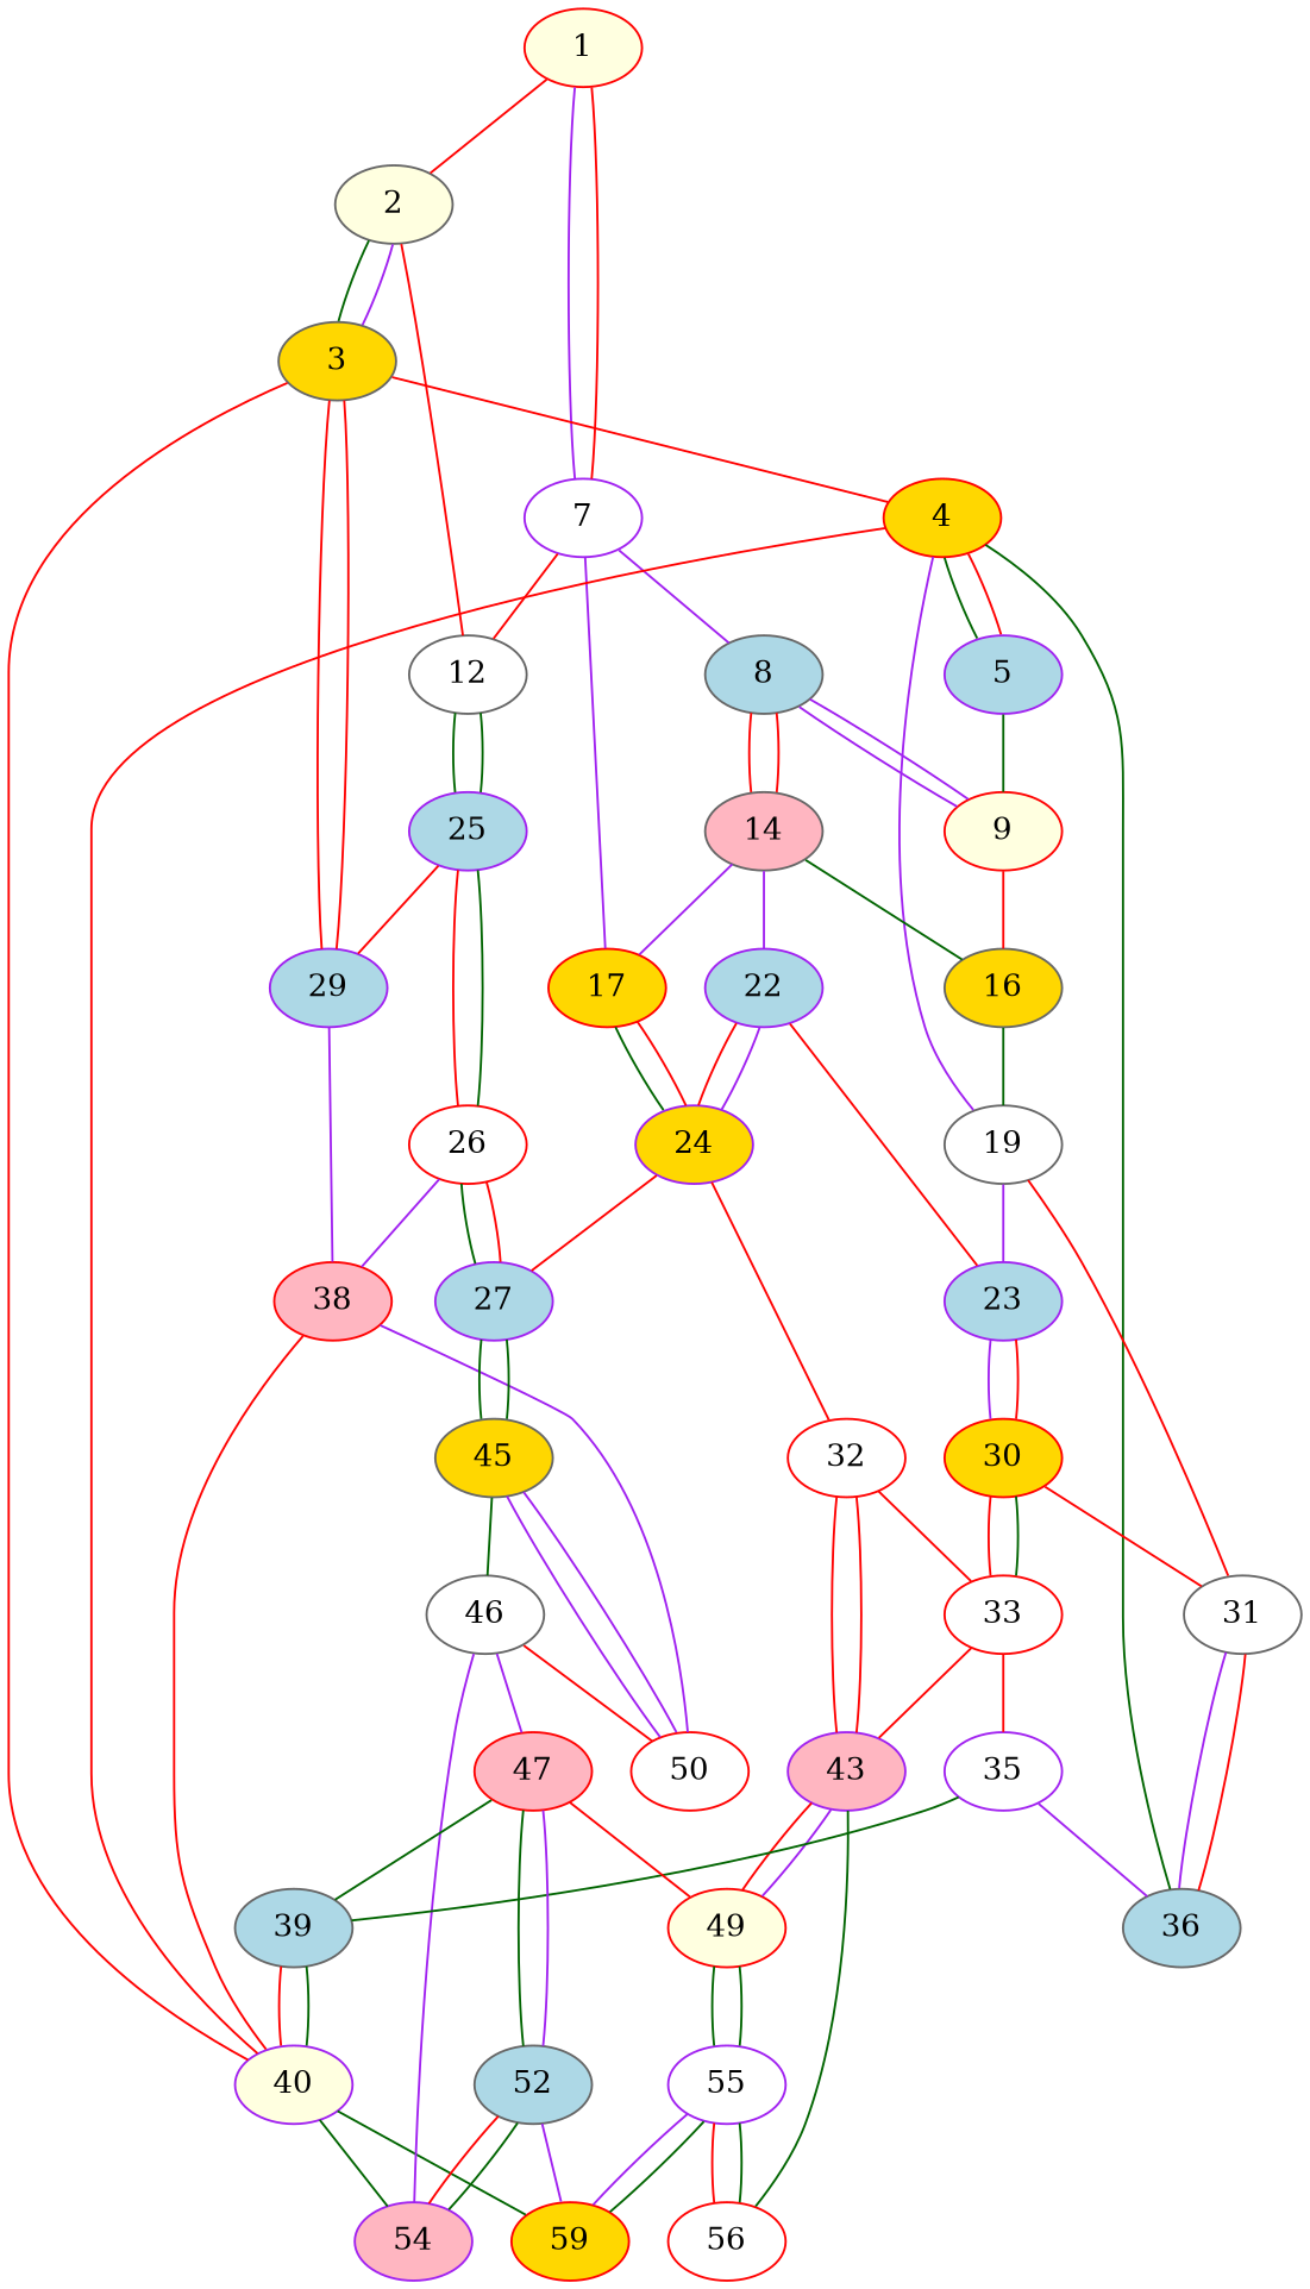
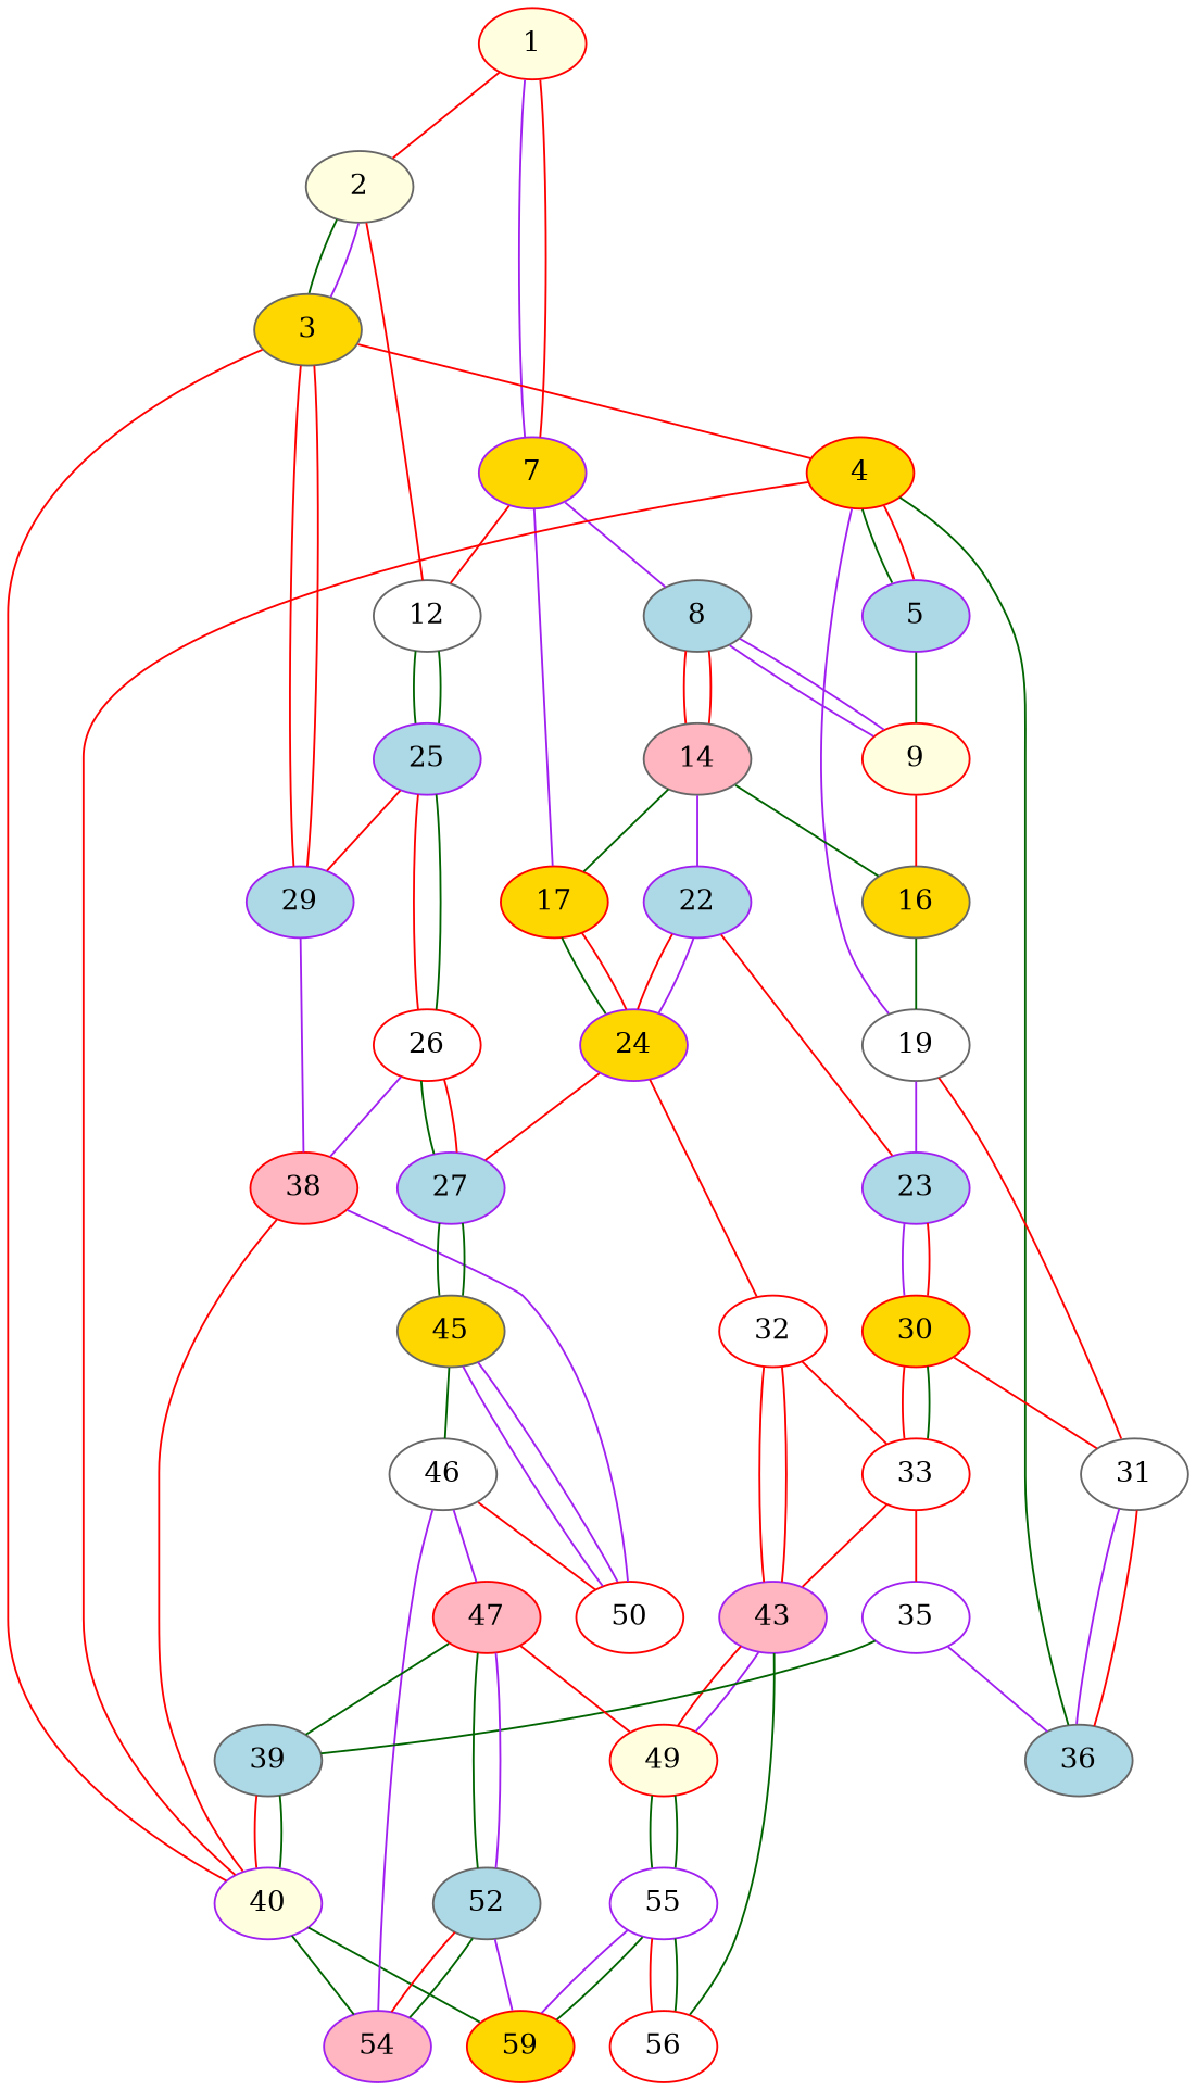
  graph {
    node [color=red fillcolor=white style=filled]
    edge [color=red]
    1 [fillcolor=lightyellow]
    2 [color=gray40 fillcolor=lightyellow]
-   7 [color=purple super="+13"]
+   7 [color=purple fillcolor=gold super="+13"]
    3 [color=gray40 fillcolor=gold]
    12 [color=gray40]
    8 [color=gray40 fillcolor=lightblue]
    17 [fillcolor=gold]
    4 [fillcolor=gold super="+18"]
    29 [color=purple fillcolor=lightblue]
    40 [color=purple fillcolor=lightyellow super="+41"]
    25 [color=purple fillcolor=lightblue]
    5 [color=purple fillcolor=lightblue super="+6"]
    19 [color=gray40 super="+20"]
    36 [color=gray40 fillcolor=lightblue super="+37"]
    38 [fillcolor=lightpink super="+42"]
    54 [color=purple fillcolor=lightpink]
    59 [fillcolor=gold super="+60"]
    9 [fillcolor=lightyellow super="+10"]
    23 [color=purple fillcolor=lightblue]
    31 [color=gray40]
    16 [color=gray40 fillcolor=gold super="+21"]
    14 [color=gray40 fillcolor=lightpink super="+15"]
    24 [color=purple fillcolor=gold super="+28"]
    22 [color=purple fillcolor=lightblue]
    26
    27 [color=purple fillcolor=lightblue]
    32
    30 [fillcolor=gold]
    33 [super="+34"]
    45 [color=gray40 fillcolor=gold]
    43 [color=purple fillcolor=lightpink super="+44"]
    50
    46 [color=gray40 super="+51"]
    35 [color=purple super="+58"]
    49 [fillcolor=lightyellow]
    56
    39 [color=gray40 fillcolor=lightblue]
    55 [color=purple]
    47 [fillcolor=lightpink super="+48"]
    52 [color=gray40 fillcolor=lightblue super="+53"]
    1 -- 2
    1 -- 7 [color=purple]
    1 -- 7
    2 -- 3 [color=darkgreen]
    2 -- 3 [color=purple]
    2 -- 12
    7 -- 12
    7 -- 8 [color=purple]
    7 -- 17 [color=purple]
    3 -- 4
    3 -- 29
    3 -- 29
    3 -- 40
    12 -- 25 [color=darkgreen]
    12 -- 25 [color=darkgreen]
    8 -- 9 [color=purple]
    8 -- 9 [color=purple]
    8 -- 14
    8 -- 14
    17 -- 24 [color=darkgreen]
    17 -- 24
    4 -- 40
    4 -- 5 [color=darkgreen]
    4 -- 5
    4 -- 19 [color=purple]
    4 -- 36 [color=darkgreen]
    29 -- 38 [color=purple]
    40 -- 54 [color=darkgreen]
    40 -- 59 [color=darkgreen]
    25 -- 29
    25 -- 26
    25 -- 26 [color=darkgreen]
    5 -- 9 [color=darkgreen]
    19 -- 23 [color=purple]
    19 -- 31
    38 -- 40
    38 -- 50 [color=purple]
    9 -- 16
    23 -- 30 [color=purple]
    23 -- 30
    31 -- 36 [color=purple]
    31 -- 36
    16 -- 19 [color=darkgreen]
-   14 -- 17 [color=purple]
+   14 -- 17 [color=darkgreen]
    14 -- 16 [color=darkgreen]
    14 -- 22 [color=purple]
    24 -- 27
    24 -- 32
    22 -- 23
    22 -- 24
    22 -- 24 [color=purple]
    26 -- 38 [color=purple]
    26 -- 27 [color=darkgreen]
    26 -- 27
    27 -- 45 [color=darkgreen]
    27 -- 45 [color=darkgreen]
    32 -- 33
    32 -- 43
    32 -- 43
    30 -- 31
    30 -- 33
    30 -- 33 [color=darkgreen]
    33 -- 43
    33 -- 35
    45 -- 50 [color=purple]
    45 -- 50 [color=purple]
    45 -- 46 [color=darkgreen]
    43 -- 49
    43 -- 49 [color=purple]
    43 -- 56 [color=darkgreen]
    46 -- 54 [color=purple]
    46 -- 50
    46 -- 47 [color=purple]
    35 -- 36 [color=purple]
    35 -- 39 [color=darkgreen]
    49 -- 55 [color=darkgreen]
    49 -- 55 [color=darkgreen]
    39 -- 40
    39 -- 40 [color=darkgreen]
    55 -- 59 [color=purple]
    55 -- 59 [color=darkgreen]
    55 -- 56
    55 -- 56 [color=darkgreen]
    47 -- 49
    47 -- 39 [color=darkgreen]
    47 -- 52 [color=darkgreen weight=2]
    47 -- 52 [color=purple]
    52 -- 54
    52 -- 54 [color=darkgreen]
    52 -- 59 [color=purple]
  }
